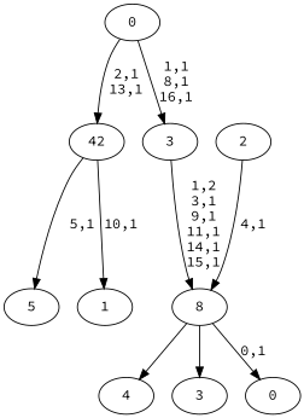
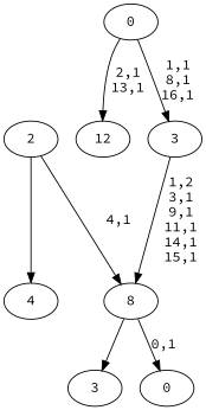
  digraph {
    fontname="Source Code Pro"
    node [fontname="Source Code Pro"]
    edge [fontname="Source Code Pro"]
-   n1 [label=5]
    n2 [label=4]
    n3 [label=3]
    n4 [label=2]
    8
-   n6 [label=1]
-   12 [label=42]
+   12
    n8 [label=0]
    3
    0
    n4 -> 8 [label="4,1"]
-   8 -> n2
+   n4 -> n2
    8 -> n3
    8 -> n8 [label="0,1"]
-   12 -> n1 [label="5,1"]
-   12 -> n6 [label="10,1"]
    3 -> 8 [label="1,2\n3,1\n9,1\n11,1\n14,1\n15,1"]
    0 -> 12 [label="2,1\n13,1"]
    0 -> 3 [label="1,1\n8,1\n16,1"]
  }
